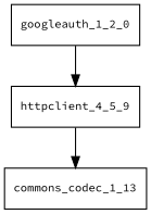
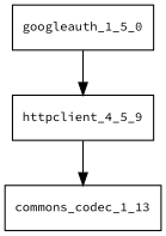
  digraph {
    fontname="Source Code Pro"
    node [fontname="Source Code Pro" fontsize=10.0 shape=box]
    edge [fontname="Source Code Pro"]
-   googleauth_1_2_0
+   googleauth_1_2_0 [label=googleauth_1_5_0]
    httpclient_4_5_9
    commons_codec_1_13
    googleauth_1_2_0 -> httpclient_4_5_9
    httpclient_4_5_9 -> commons_codec_1_13
  }
